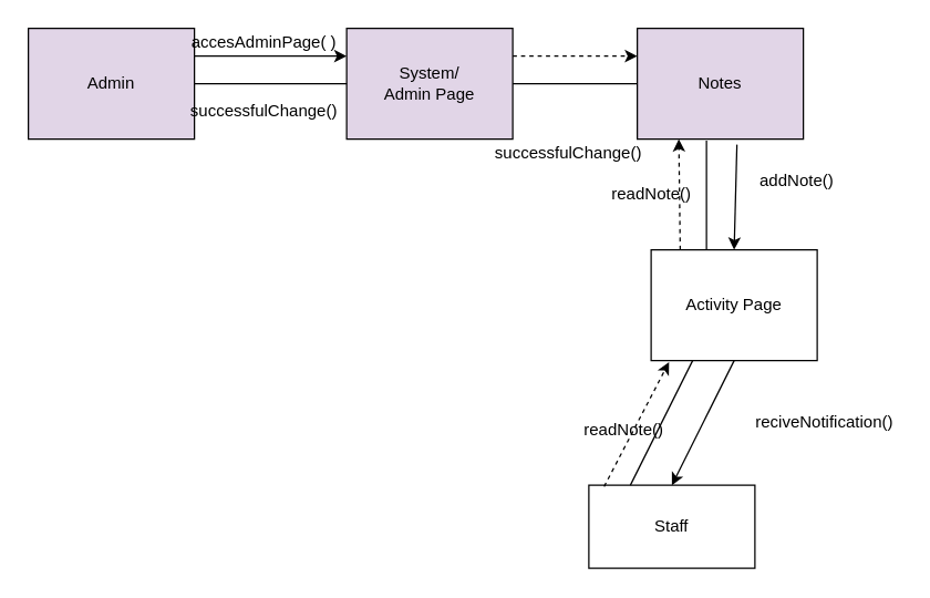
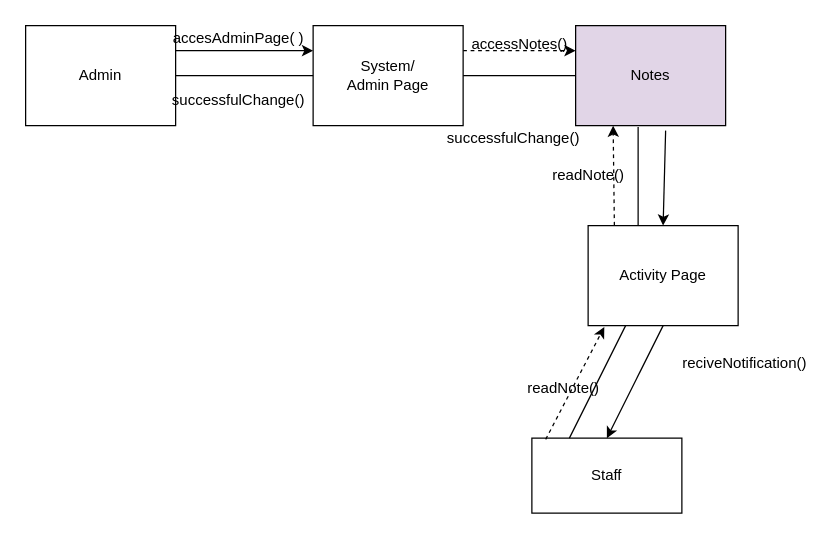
  <mxCell id="0" />
  <mxCell id="1" parent="0" />
- <mxCell id="2" value="Admin" style="rounded=0;whiteSpace=wrap;html=1;fillColor=#e1d5e7;" vertex="1" parent="1"><mxGeometry x="20" y="20" width="120" height="80" as="geometry" /></mxCell>
+ <mxCell id="2" value="Admin" style="rounded=0;whiteSpace=wrap;html=1;" vertex="1" parent="1"><mxGeometry x="20" y="20" width="120" height="80" as="geometry" /></mxCell>
  <mxCell id="3" value="" style="edgeStyle=orthogonalEdgeStyle;rounded=0;orthogonalLoop=1;jettySize=auto;html=1;dashed=1;" edge="1" parent="1" source="4" target="8"><mxGeometry relative="1" as="geometry"><Array as="points"><mxPoint x="420" y="40" /><mxPoint x="420" y="40" /></Array></mxGeometry></mxCell>
- <mxCell id="4" value="System/&lt;br&gt;Admin Page" style="rounded=0;whiteSpace=wrap;html=1;fillColor=#e1d5e7;" vertex="1" parent="1"><mxGeometry x="250" y="20" width="120" height="80" as="geometry" /></mxCell>
+ <mxCell id="4" value="System/&lt;br&gt;Admin Page" style="rounded=0;whiteSpace=wrap;html=1;" vertex="1" parent="1"><mxGeometry x="250" y="20" width="120" height="80" as="geometry" /></mxCell>
  <mxCell id="5" value="" style="endArrow=none;html=1;exitX=1;exitY=0.5;exitDx=0;exitDy=0;entryX=0;entryY=0.5;entryDx=0;entryDy=0;" edge="1" parent="1" source="2" target="4"><mxGeometry width="50" height="50" relative="1" as="geometry"><mxPoint x="370" y="80" as="sourcePoint" /><mxPoint x="420" y="30" as="targetPoint" /></mxGeometry></mxCell>
  <mxCell id="6" value="" style="endArrow=classic;html=1;exitX=1;exitY=0.25;exitDx=0;exitDy=0;entryX=0;entryY=0.25;entryDx=0;entryDy=0;" edge="1" parent="1" source="2" target="4"><mxGeometry width="50" height="50" relative="1" as="geometry"><mxPoint x="370" y="80" as="sourcePoint" /><mxPoint x="420" y="30" as="targetPoint" /></mxGeometry></mxCell>
  <mxCell id="7" value="accesAdminPage( )" style="text;html=1;align=center;verticalAlign=middle;resizable=0;points=[];autosize=1;strokeColor=none;" vertex="1" parent="1"><mxGeometry x="130" y="20" width="120" height="20" as="geometry" /></mxCell>
  <mxCell id="8" value="Notes" style="rounded=0;whiteSpace=wrap;html=1;fillColor=#e1d5e7;" vertex="1" parent="1"><mxGeometry x="460" y="20" width="120" height="80" as="geometry" /></mxCell>
  <mxCell id="9" value="" style="endArrow=none;html=1;" edge="1" parent="1"><mxGeometry width="50" height="50" relative="1" as="geometry"><mxPoint x="370" y="60" as="sourcePoint" /><mxPoint x="460" y="60" as="targetPoint" /></mxGeometry></mxCell>
+ <mxCell id="10" value="accessNotes()" style="text;html=1;align=center;verticalAlign=middle;resizable=0;points=[];autosize=1;strokeColor=none;" vertex="1" parent="1"><mxGeometry x="370" y="25" width="90" height="20" as="geometry" /></mxCell>
  <mxCell id="11" value="" style="endArrow=classic;html=1;exitX=0.6;exitY=1.05;exitDx=0;exitDy=0;exitPerimeter=0;entryX=0.5;entryY=0;entryDx=0;entryDy=0;" edge="1" parent="1" source="8" target="13"><mxGeometry width="50" height="50" relative="1" as="geometry"><mxPoint x="370" y="80" as="sourcePoint" /><mxPoint x="720" y="40" as="targetPoint" /></mxGeometry></mxCell>
- <mxCell id="12" value="addNote()" style="text;html=1;align=center;verticalAlign=middle;resizable=0;points=[];autosize=1;strokeColor=none;" vertex="1" parent="1"><mxGeometry x="540" y="120" width="70" height="20" as="geometry" /></mxCell>
  <mxCell id="13" value="Activity Page" style="rounded=0;whiteSpace=wrap;html=1;" vertex="1" parent="1"><mxGeometry x="470" y="180" width="120" height="80" as="geometry" /></mxCell>
  <mxCell id="14" value="Staff" style="rounded=0;whiteSpace=wrap;html=1;" vertex="1" parent="1"><mxGeometry x="425" y="350" width="120" height="60" as="geometry" /></mxCell>
  <mxCell id="15" value="" style="endArrow=classic;html=1;entryX=0.5;entryY=0;entryDx=0;entryDy=0;exitX=0.5;exitY=1;exitDx=0;exitDy=0;" edge="1" parent="1" source="13" target="14"><mxGeometry width="50" height="50" relative="1" as="geometry"><mxPoint x="370" y="230" as="sourcePoint" /><mxPoint x="420" y="180" as="targetPoint" /></mxGeometry></mxCell>
- <mxCell id="16" value="reciveNotification()" style="text;html=1;align=center;verticalAlign=middle;resizable=0;points=[];autosize=1;strokeColor=none;" vertex="1" parent="1"><mxGeometry x="540" y="295" width="110" height="20" as="geometry" /></mxCell>
+ <mxCell id="16" value="reciveNotification()" style="text;html=1;align=center;verticalAlign=middle;resizable=0;points=[];autosize=1;strokeColor=none;" vertex="1" parent="1"><mxGeometry x="540" y="280" width="110" height="20" as="geometry" /></mxCell>
  <mxCell id="17" value="" style="endArrow=none;html=1;" edge="1" parent="1"><mxGeometry width="50" height="50" relative="1" as="geometry"><mxPoint x="510" y="101" as="sourcePoint" /><mxPoint x="510" y="180" as="targetPoint" /></mxGeometry></mxCell>
  <mxCell id="18" value="" style="endArrow=none;html=1;exitX=0.25;exitY=0;exitDx=0;exitDy=0;entryX=0.25;entryY=1;entryDx=0;entryDy=0;" edge="1" parent="1" source="14" target="13"><mxGeometry width="50" height="50" relative="1" as="geometry"><mxPoint x="370" y="230" as="sourcePoint" /><mxPoint x="420" y="180" as="targetPoint" /></mxGeometry></mxCell>
  <mxCell id="19" value="" style="html=1;labelBackgroundColor=#ffffff;startArrow=none;startFill=0;startSize=6;endArrow=classic;endFill=1;endSize=6;jettySize=auto;orthogonalLoop=1;strokeWidth=1;dashed=1;fontSize=14;exitX=0.092;exitY=0.017;exitDx=0;exitDy=0;exitPerimeter=0;entryX=0.108;entryY=1.013;entryDx=0;entryDy=0;entryPerimeter=0;" edge="1" parent="1" source="14" target="13"><mxGeometry width="60" height="60" relative="1" as="geometry"><mxPoint x="360" y="240" as="sourcePoint" /><mxPoint x="477" y="270" as="targetPoint" /></mxGeometry></mxCell>
  <mxCell id="20" value="readNote()" style="text;html=1;align=center;verticalAlign=middle;resizable=0;points=[];autosize=1;strokeColor=none;" vertex="1" parent="1"><mxGeometry x="415" y="300" width="70" height="20" as="geometry" /></mxCell>
  <mxCell id="21" value="" style="html=1;labelBackgroundColor=#ffffff;startArrow=none;startFill=0;startSize=6;endArrow=classic;endFill=1;endSize=6;jettySize=auto;orthogonalLoop=1;strokeWidth=1;dashed=1;fontSize=14;entryX=0.25;entryY=1;entryDx=0;entryDy=0;exitX=0.175;exitY=0;exitDx=0;exitDy=0;exitPerimeter=0;" edge="1" parent="1" source="13" target="8"><mxGeometry width="60" height="60" relative="1" as="geometry"><mxPoint x="420" y="240" as="sourcePoint" /><mxPoint x="480" y="180" as="targetPoint" /></mxGeometry></mxCell>
  <mxCell id="22" value="readNote()" style="text;html=1;align=center;verticalAlign=middle;resizable=0;points=[];autosize=1;strokeColor=none;" vertex="1" parent="1"><mxGeometry x="435" y="130" width="70" height="20" as="geometry" /></mxCell>
  <mxCell id="23" value="successfulChange()" style="text;html=1;align=center;verticalAlign=middle;resizable=0;points=[];autosize=1;strokeColor=none;" vertex="1" parent="1"><mxGeometry x="350" y="100" width="120" height="20" as="geometry" /></mxCell>
  <mxCell id="24" value="successfulChange()" style="text;html=1;align=center;verticalAlign=middle;resizable=0;points=[];autosize=1;strokeColor=none;" vertex="1" parent="1"><mxGeometry x="130" y="70" width="120" height="20" as="geometry" /></mxCell>
